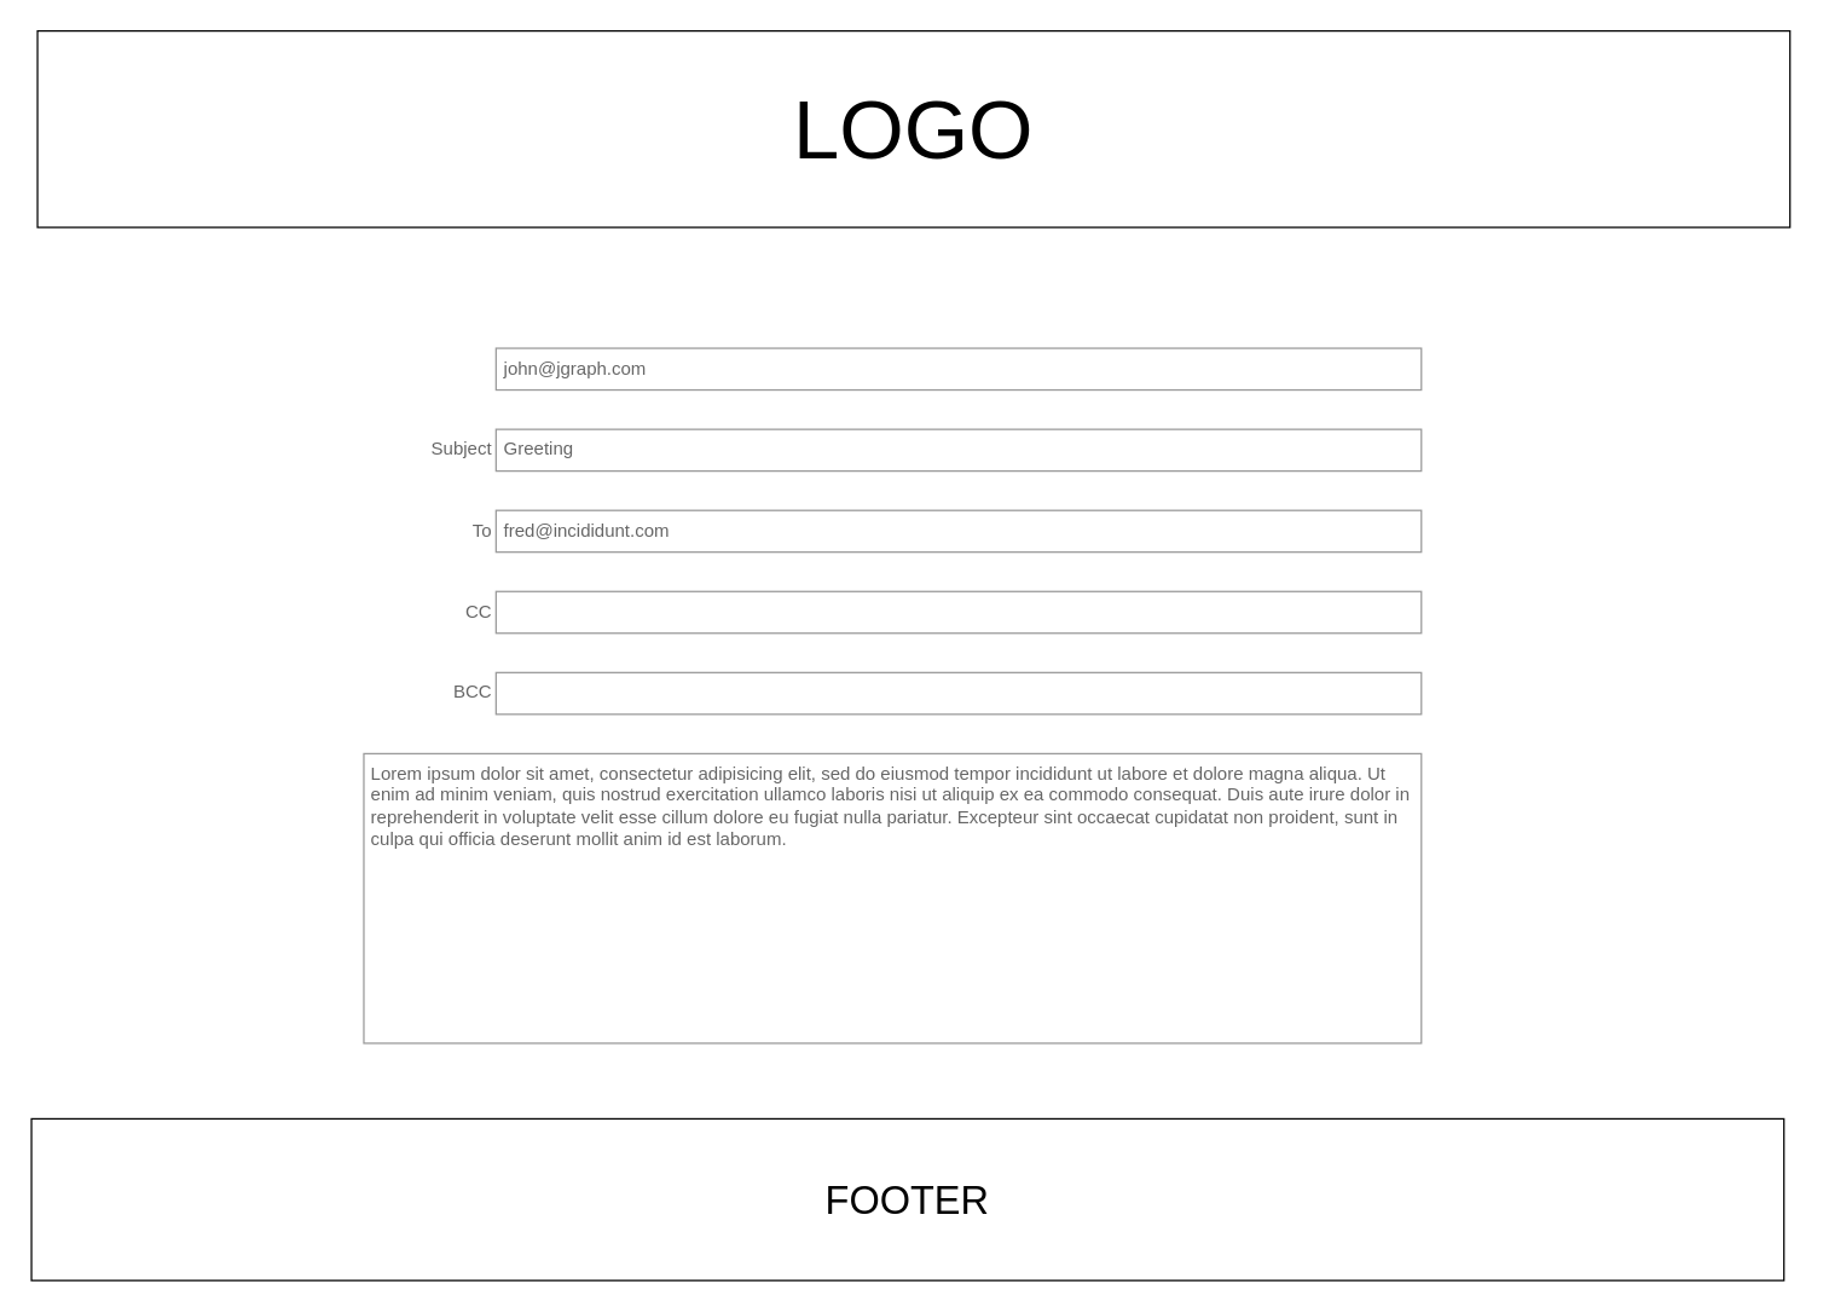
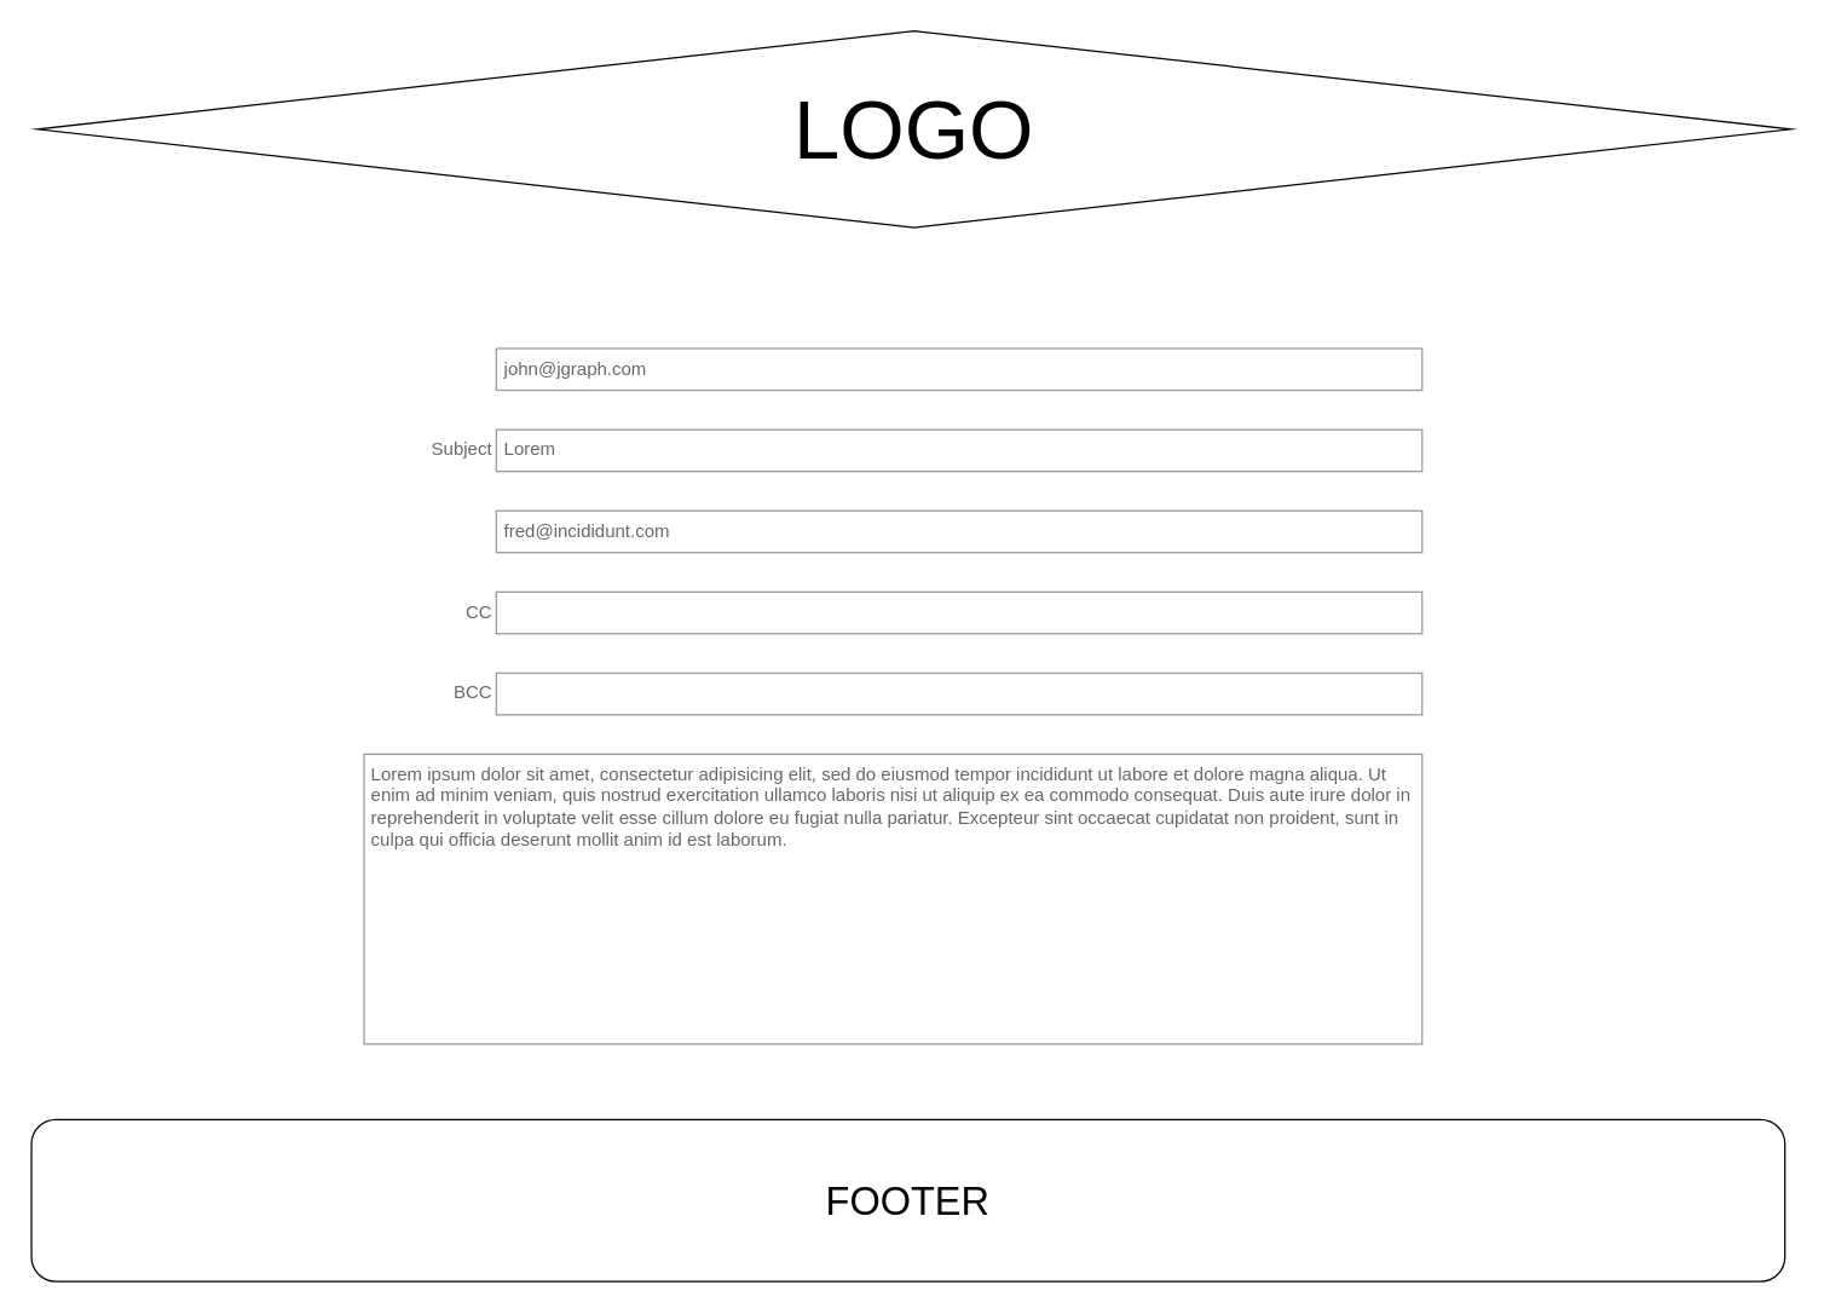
  <mxCell id="0" />
  <mxCell id="1" parent="0" />
- <mxCell id="2" value="&lt;font style=&quot;font-size: 55px&quot;&gt;LOGO&lt;/font&gt;" style="rounded=0;whiteSpace=wrap;html=1;" vertex="1" parent="1"><mxGeometry x="24" width="1160" height="130" as="geometry" y="20" /></mxCell>
- <mxCell id="3" value="&lt;font style=&quot;font-size: 26px&quot;&gt;FOOTER&lt;/font&gt;" style="rounded=0;whiteSpace=wrap;html=1;" vertex="1" parent="1"><mxGeometry y="740" width="1160" height="107" as="geometry" x="20" /></mxCell>
+ <mxCell id="2" value="&lt;font style=&quot;font-size: 55px&quot;&gt;LOGO&lt;/font&gt;" style="rhombus;whiteSpace=wrap;html=1;" vertex="1" parent="1"><mxGeometry x="24" width="1160" height="130" as="geometry" y="20" /></mxCell>
+ <mxCell id="3" value="&lt;font style=&quot;font-size: 26px&quot;&gt;FOOTER&lt;/font&gt;" style="whiteSpace=wrap;html=1;rounded=1;" vertex="1" parent="1"><mxGeometry y="740" width="1160" height="107" as="geometry" x="20" /></mxCell>
  <mxCell id="4" value="" style="group" vertex="1" connectable="0" parent="1"><mxGeometry x="240" y="230" width="700" height="460" as="geometry" /></mxCell>
  <mxCell id="5" value="john@jgraph.com" style="strokeWidth=1;shadow=0;dashed=0;align=center;html=1;shape=mxgraph.mockup.forms.rrect;fillColor=#ffffff;rSize=0;fontColor=#666666;align=left;spacingLeft=3;strokeColor=#999999;" vertex="1" parent="4"><mxGeometry x="87.5" width="612.5" height="27.6" as="geometry" /></mxCell>
  <mxCell id="6" value="Subject" style="strokeWidth=1;shadow=0;dashed=0;align=center;html=1;shape=mxgraph.mockup.forms.anchor;align=right;spacingRight=2;fontColor=#666666;" vertex="1" parent="4"><mxGeometry y="53.667" width="87.5" height="27.6" as="geometry" /></mxCell>
- <mxCell id="7" value="Greeting" style="strokeWidth=1;shadow=0;dashed=0;align=center;html=1;shape=mxgraph.mockup.forms.rrect;fillColor=#ffffff;rSize=0;fontColor=#666666;align=left;spacingLeft=3;strokeColor=#999999;" vertex="1" parent="4"><mxGeometry x="87.5" y="53.667" width="612.5" height="27.6" as="geometry" /></mxCell>
- <mxCell id="8" value="To" style="strokeWidth=1;shadow=0;dashed=0;align=center;html=1;shape=mxgraph.mockup.forms.anchor;align=right;spacingRight=2;fontColor=#666666;" vertex="1" parent="4"><mxGeometry y="107.333" width="87.5" height="27.6" as="geometry" /></mxCell>
+ <mxCell id="7" value="Lorem" style="strokeWidth=1;shadow=0;dashed=0;align=center;html=1;shape=mxgraph.mockup.forms.rrect;fillColor=#ffffff;rSize=0;fontColor=#666666;align=left;spacingLeft=3;strokeColor=#999999;" vertex="1" parent="4"><mxGeometry x="87.5" y="53.667" width="612.5" height="27.6" as="geometry" /></mxCell>
  <mxCell id="9" value="fred@incididunt.com" style="strokeWidth=1;shadow=0;dashed=0;align=center;html=1;shape=mxgraph.mockup.forms.rrect;fillColor=#ffffff;rSize=0;fontColor=#666666;align=left;spacingLeft=3;strokeColor=#999999;" vertex="1" parent="4"><mxGeometry x="87.5" y="107.333" width="612.5" height="27.6" as="geometry" /></mxCell>
  <mxCell id="10" value="CC" style="strokeWidth=1;shadow=0;dashed=0;align=center;html=1;shape=mxgraph.mockup.forms.anchor;align=right;spacingRight=2;fontColor=#666666;" vertex="1" parent="4"><mxGeometry y="161" width="87.5" height="27.6" as="geometry" /></mxCell>
  <mxCell id="11" value="" style="strokeWidth=1;shadow=0;dashed=0;align=center;html=1;shape=mxgraph.mockup.forms.rrect;fillColor=#ffffff;rSize=0;fontColor=#666666;align=left;spacingLeft=3;strokeColor=#999999;" vertex="1" parent="4"><mxGeometry x="87.5" y="161" width="612.5" height="27.6" as="geometry" /></mxCell>
  <mxCell id="12" value="BCC" style="strokeWidth=1;shadow=0;dashed=0;align=center;html=1;shape=mxgraph.mockup.forms.anchor;align=right;spacingRight=2;fontColor=#666666;" vertex="1" parent="4"><mxGeometry y="214.667" width="87.5" height="27.6" as="geometry" /></mxCell>
  <mxCell id="13" value="" style="strokeWidth=1;shadow=0;dashed=0;align=center;html=1;shape=mxgraph.mockup.forms.rrect;fillColor=#ffffff;rSize=0;fontColor=#666666;align=left;spacingLeft=3;strokeColor=#999999;" vertex="1" parent="4"><mxGeometry x="87.5" y="214.667" width="612.5" height="27.6" as="geometry" /></mxCell>
  <mxCell id="14" value="Lorem ipsum dolor sit amet, consectetur adipisicing elit, sed do eiusmod tempor incididunt ut labore et dolore magna aliqua. Ut enim ad minim veniam, quis nostrud exercitation ullamco laboris nisi ut aliquip ex ea commodo consequat. Duis aute irure dolor in reprehenderit in voluptate velit esse cillum dolore eu fugiat nulla pariatur. Excepteur sint occaecat cupidatat non proident, sunt in culpa qui officia deserunt mollit anim id est laborum." style="strokeWidth=1;shadow=0;dashed=0;align=center;html=1;shape=mxgraph.mockup.forms.rrect;fillColor=#ffffff;rSize=0;fontColor=#666666;align=left;spacingLeft=3;strokeColor=#999999;verticalAlign=top;whiteSpace=wrap;" vertex="1" parent="4"><mxGeometry y="268.333" width="700" height="191.667" as="geometry" /></mxCell>
